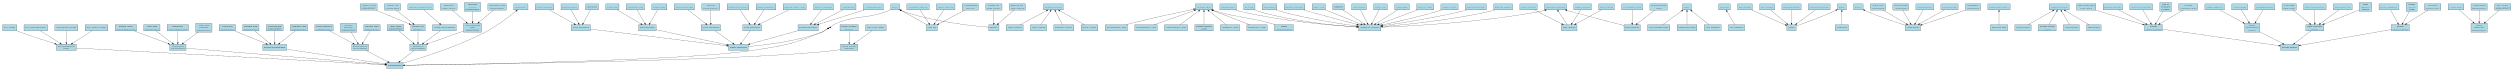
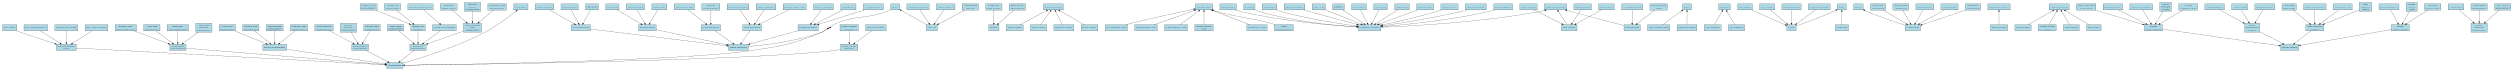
  digraph {
    concentrate=true
    fontname="Comic Neue"
    nodesep=0.6
    rankdir=TB
    ranksep=1.0
    splines=true
    node [fillcolor=lightblue fontname="Comic Neue" shape=box style=filled]
    edge [fontname="Comic Neue" fontsize=10]
    n1 [label=Entity]
    n2 [label="Question Domain"]
    n3 [label="Ontology Layer"]
    n4 [label="Observation Context"]
    n5 [label=Event]
    n6 [label=Interface]
    n7 [label=Agent]
    n8 [label=Activity]
    n9 [label="Questionnaire Entry"]
    n10 [label="Response Format"]
    n11 [label=Observation]
    n12 [label="Measurement Layer"]
    n13 [label="Public Event"]
    n14 [label="Contextual Situation"]
    n15 [label="Activity Measurement"]
    n16 [label="Behavioral\nMeasurement"]
    n17 [label=Measurement]
    n18 [label="Device Context\nMetadata"]
    n19 [label="Data Transfer Event"]
    n20 [label="Wake After\nSleep Onset"]
    n21 [label="Sleep Structure\nFeature"]
    n22 [label="Derived Feature"]
    n23 [label="Device\nInteraction\nMeasurement"]
    n24 [label=Hyperactivity]
    n25 [label="Activity Phenotype"]
    n26 [label="Digital Phenotype"]
    n27 [label="Questionnaire Layer"]
    n28 [label="Computational Layer"]
    n29 [label="Daily Interval"]
    n30 [label="Time Interval"]
    n31 [label="Time Spent Away\nFrom Home"]
    n32 [label="Mobility\nPattern Feature"]
    n33 [label="Event Window"]
    n34 [label="Participant Data Set"]
    n35 [label="Data Set"]
    n36 [label="Work Or Study"]
    n37 [label="Low Mood"]
    n38 [label="Mood Phenotype"]
    n39 [label="Notification Event"]
    n40 [label="Risk Phenotype"]
    n41 [label="Social Phenotype"]
    n42 [label="Holiday Period"]
    n43 [label="App Module"]
    n44 [label=Device]
    n45 [label="Data Record Volume"]
    n46 [label="App Engagement\nMetric"]
    n47 [label="Respiratory\nRate Measurement"]
    n48 [label="Physiological\nMeasurement"]
    n49 [label="Sleep Environment"]
    n50 [label="Exercise Session"]
    n51 [label="Sleep Stage\nMeasurement"]
    n52 [label="Medical Event"]
    n53 [label="Communication\nProxy\nMeasurement"]
    n54 [label="Sensor Data Set"]
    n55 [label="Keyboard\nMetrics\nMeasurement"]
    n56 [label="Delayed Sleep Phase"]
    n57 [label="Sleep Phenotype"]
    n58 [label="Relapse Risk"]
    n59 [label="Derived Feature\nLayer"]
    n60 [label="Accelerometer\nMeasurement"]
    n61 [label="Sensor Measurement"]
    n62 [label="Slider Format"]
    n63 [label="API Provider"]
    n64 [label="Usage Regularity"]
    n65 [label="Device\nEngagement\nFeature"]
    n66 [label="Social Withdrawal"]
    n67 [label="Location Entropy"]
    n68 [label=Participant]
    n69 [label=Computation]
    n70 [label="Ambient\nPressure\nMeasurement"]
    n71 [label="Environmental\nMeasurement"]
    n72 [label="Stress Domain"]
    n73 [label="Black-box\nComputation"]
    n74 [label="At Home"]
    n75 [label="Social Event"]
    n76 [label="Heart Rate\nVariability\nMeasurement"]
    n77 [label="Wearable Device"]
    n78 [label="Insomnia Symptom"]
    n79 [label="Activity Regularity"]
    n80 [label="Activity\nPattern Feature"]
    n81 [label="Model-based\nComputation"]
    n82 [label="Sensing Activity"]
    n83 [label="Sleep Onset Latency"]
    n84 [label="Sleep Domain"]
    n85 [label="Multiple Choice\nFormat"]
    n86 [label="Exercise And\nSleep Feature"]
    n87 [label=Feature]
    n88 [label="Weather Condition"]
    n89 [label="Stress Risk"]
    n90 [label="Post-discharge\nPeriod"]
    n91 [label="Hourly Interval"]
    n92 [label="Home Stay Duration"]
    n93 [label="Magnetic Field\nMeasurement"]
    n94 [label="Unlock Event"]
    n95 [label="Device Location\nEstimate"]
    n96 [label="Gyroscope\nMeasurement"]
    n97 [label="Total Sleep Time"]
    n98 [label="Exercise Measurement"]
    n99 [label="Contact List\nChange Event"]
    n100 [label="Contact List\nMetadata"]
    n101 [label="Weekly Interval"]
    n102 [label="Sleep\nRegularity\nFeature"]
    n103 [label="Likert Format"]
    n104 [label="Screen Event\nMeasurement"]
    n105 [label="App Usage Duration"]
    n106 [label="Message Usage\nMeasurement"]
    n107 [label="Rotation Rate\nMeasurement"]
    n108 [label="Night Time"]
    n109 [label="Ambient Light\nMeasurement"]
    n110 [label="Smartphone Device"]
    n111 [label="Paranoia Domain"]
    n112 [label="Questionnaire\nData Set"]
-   n113 [label="Contextual Layer"]
    n114 [label="Depression Risk"]
    n115 [label="Visit To\nFrequent\nLocation"]
    n116 [label=Weekend]
    n117 [label="Telephony\nSpeech Metric"]
    n118 [label="Time Zone Setting"]
    n119 [label="Activity\nIntensity\nProfile"]
    n120 [label="Audio Exposure\nMeasurement"]
    n121 [label="Contact Count\nMeasurement"]
    n122 [label="Physical Inactivity"]
    n123 [label="Typing Speed"]
    n124 [label="App Uptime"]
    n125 [label="App Interface"]
    n126 [label="Data Interface"]
    n127 [label="Circadian\nRhythm Score"]
    n128 [label="App Open Frequency"]
    n129 [label="Provenance Layer"]
    n130 [label="Pre-relapse Period"]
    n131 [label="App Launch\nMeasurement"]
    n132 [label="Sleep Irregularity"]
    n133 [label="Activity Flattening"]
    n134 [label="Resting Heart\nRate Measurement"]
    n135 [label="Reduced\nCommunication"]
    n136 [label="Mood Instability"]
    n137 [label="Mood Domain"]
    n138 [label="Home Alone"]
    n139 [label="Location\nTransition Count"]
    n140 [label="Inference Rule"]
    n141 [label="Algorithmic\nComputation"]
    n142 [label="Elevated Mood"]
    n143 [label="Message Latency"]
    n144 [label="Activity And\nSleep Feature"]
    n145 [label="Digital\nPhenotype Layer"]
    n146 [label="Heart Rate\nMeasurement"]
    n147 [label="Text Format"]
    n148 [label="Response Item"]
    n149 [label="Family Visit"]
    subgraph sub_1 {
      rank=min
      n1
      n2
      n3
      n4
      n5
      n6
      n7
      n8
      n9
      n10
      n11
    }
    n12 -> n3
    n13 -> n14
    n14 -> n4
    n15 -> n16
    n16 -> n17
    n17 -> n1
    n17 -> n11
    n18 -> n17
    n19 -> n5
    n20 -> n21
    n21 -> n22
    n24 -> n25
    n25 -> n26
    n26 -> n1
    n27 -> n3
    n28 -> n3
    n29 -> n30
    n30 -> n4
    n31 -> n32
    n32 -> n22
    n33 -> n4
    n34 -> n35
    n35 -> n1
    n36 -> n14
    n37 -> n38
    n38 -> n26
    n39 -> n5
    n40 -> n26
    n41 -> n26
    n42 -> n14
    n43 -> n44
    n44 -> n7
    n45 -> n46
    n46 -> n17
    n47 -> n48
    n48 -> n17
    n49 -> n14
    n50 -> n14
    n51 -> n16
    n52 -> n14
    n53 -> n16
    n54 -> n35
    n55 -> n53
    n56 -> n57
    n57 -> n26
    n58 -> n40
    n59 -> n3
    n60 -> n61
    n61 -> n17
    n62 -> n10
    n63 -> n44
    n64 -> n65
    n65 -> n22
    n66 -> n41
    n67 -> n32
    n68 -> n7
    n69 -> n8
    n70 -> n71
    n71 -> n17
    n72 -> n2
    n73 -> n69
    n74 -> n14
    n75 -> n14
    n76 -> n48
    n77 -> n44
    n78 -> n57
    n79 -> n80
    n80 -> n22
    n81 -> n69
    n82 -> n69
    n83 -> n21
    n84 -> n2
    n85 -> n10
    n86 -> n87
-   n87 -> n1
    n88 -> n14
    n89 -> n40
    n90 -> n33
    n91 -> n30
    n92 -> n32
    n93 -> n61
    n94 -> n23
    n95 -> n18
    n96 -> n61
    n97 -> n21
    n98 -> n15
    n99 -> n100
    n100 -> n16
    n101 -> n30
    n102 -> n21
    n103 -> n10
    n104 -> n23
    n105 -> n46
    n106 -> n53
    n107 -> n61
    n108 -> n14
    n109 -> n71
    n110 -> n44
    n111 -> n2
    n112 -> n35
-   n113 -> n3
    n114 -> n40
    n115 -> n32
    n116 -> n14
    n117 -> n53
    n118 -> n18
    n119 -> n80
    n120 -> n71
    n121 -> n100
    n122 -> n25
    n123 -> n65
    n124 -> n46
    n125 -> n6
-   n126 -> n5
+   n126 -> n6
    n127 -> n80
    n128 -> n46
    n129 -> n3
    n130 -> n33
    n131 -> n23
    n132 -> n57
    n133 -> n25
    n134 -> n48
    n135 -> n41
    n136 -> n38
    n137 -> n2
    n138 -> n14
    n139 -> n32
    n140 -> n69
    n141 -> n69
    n142 -> n38
    n143 -> n65
    n144 -> n87
    n145 -> n3
    n146 -> n48
    n147 -> n10
    n148 -> n9
    n149 -> n14
  }
